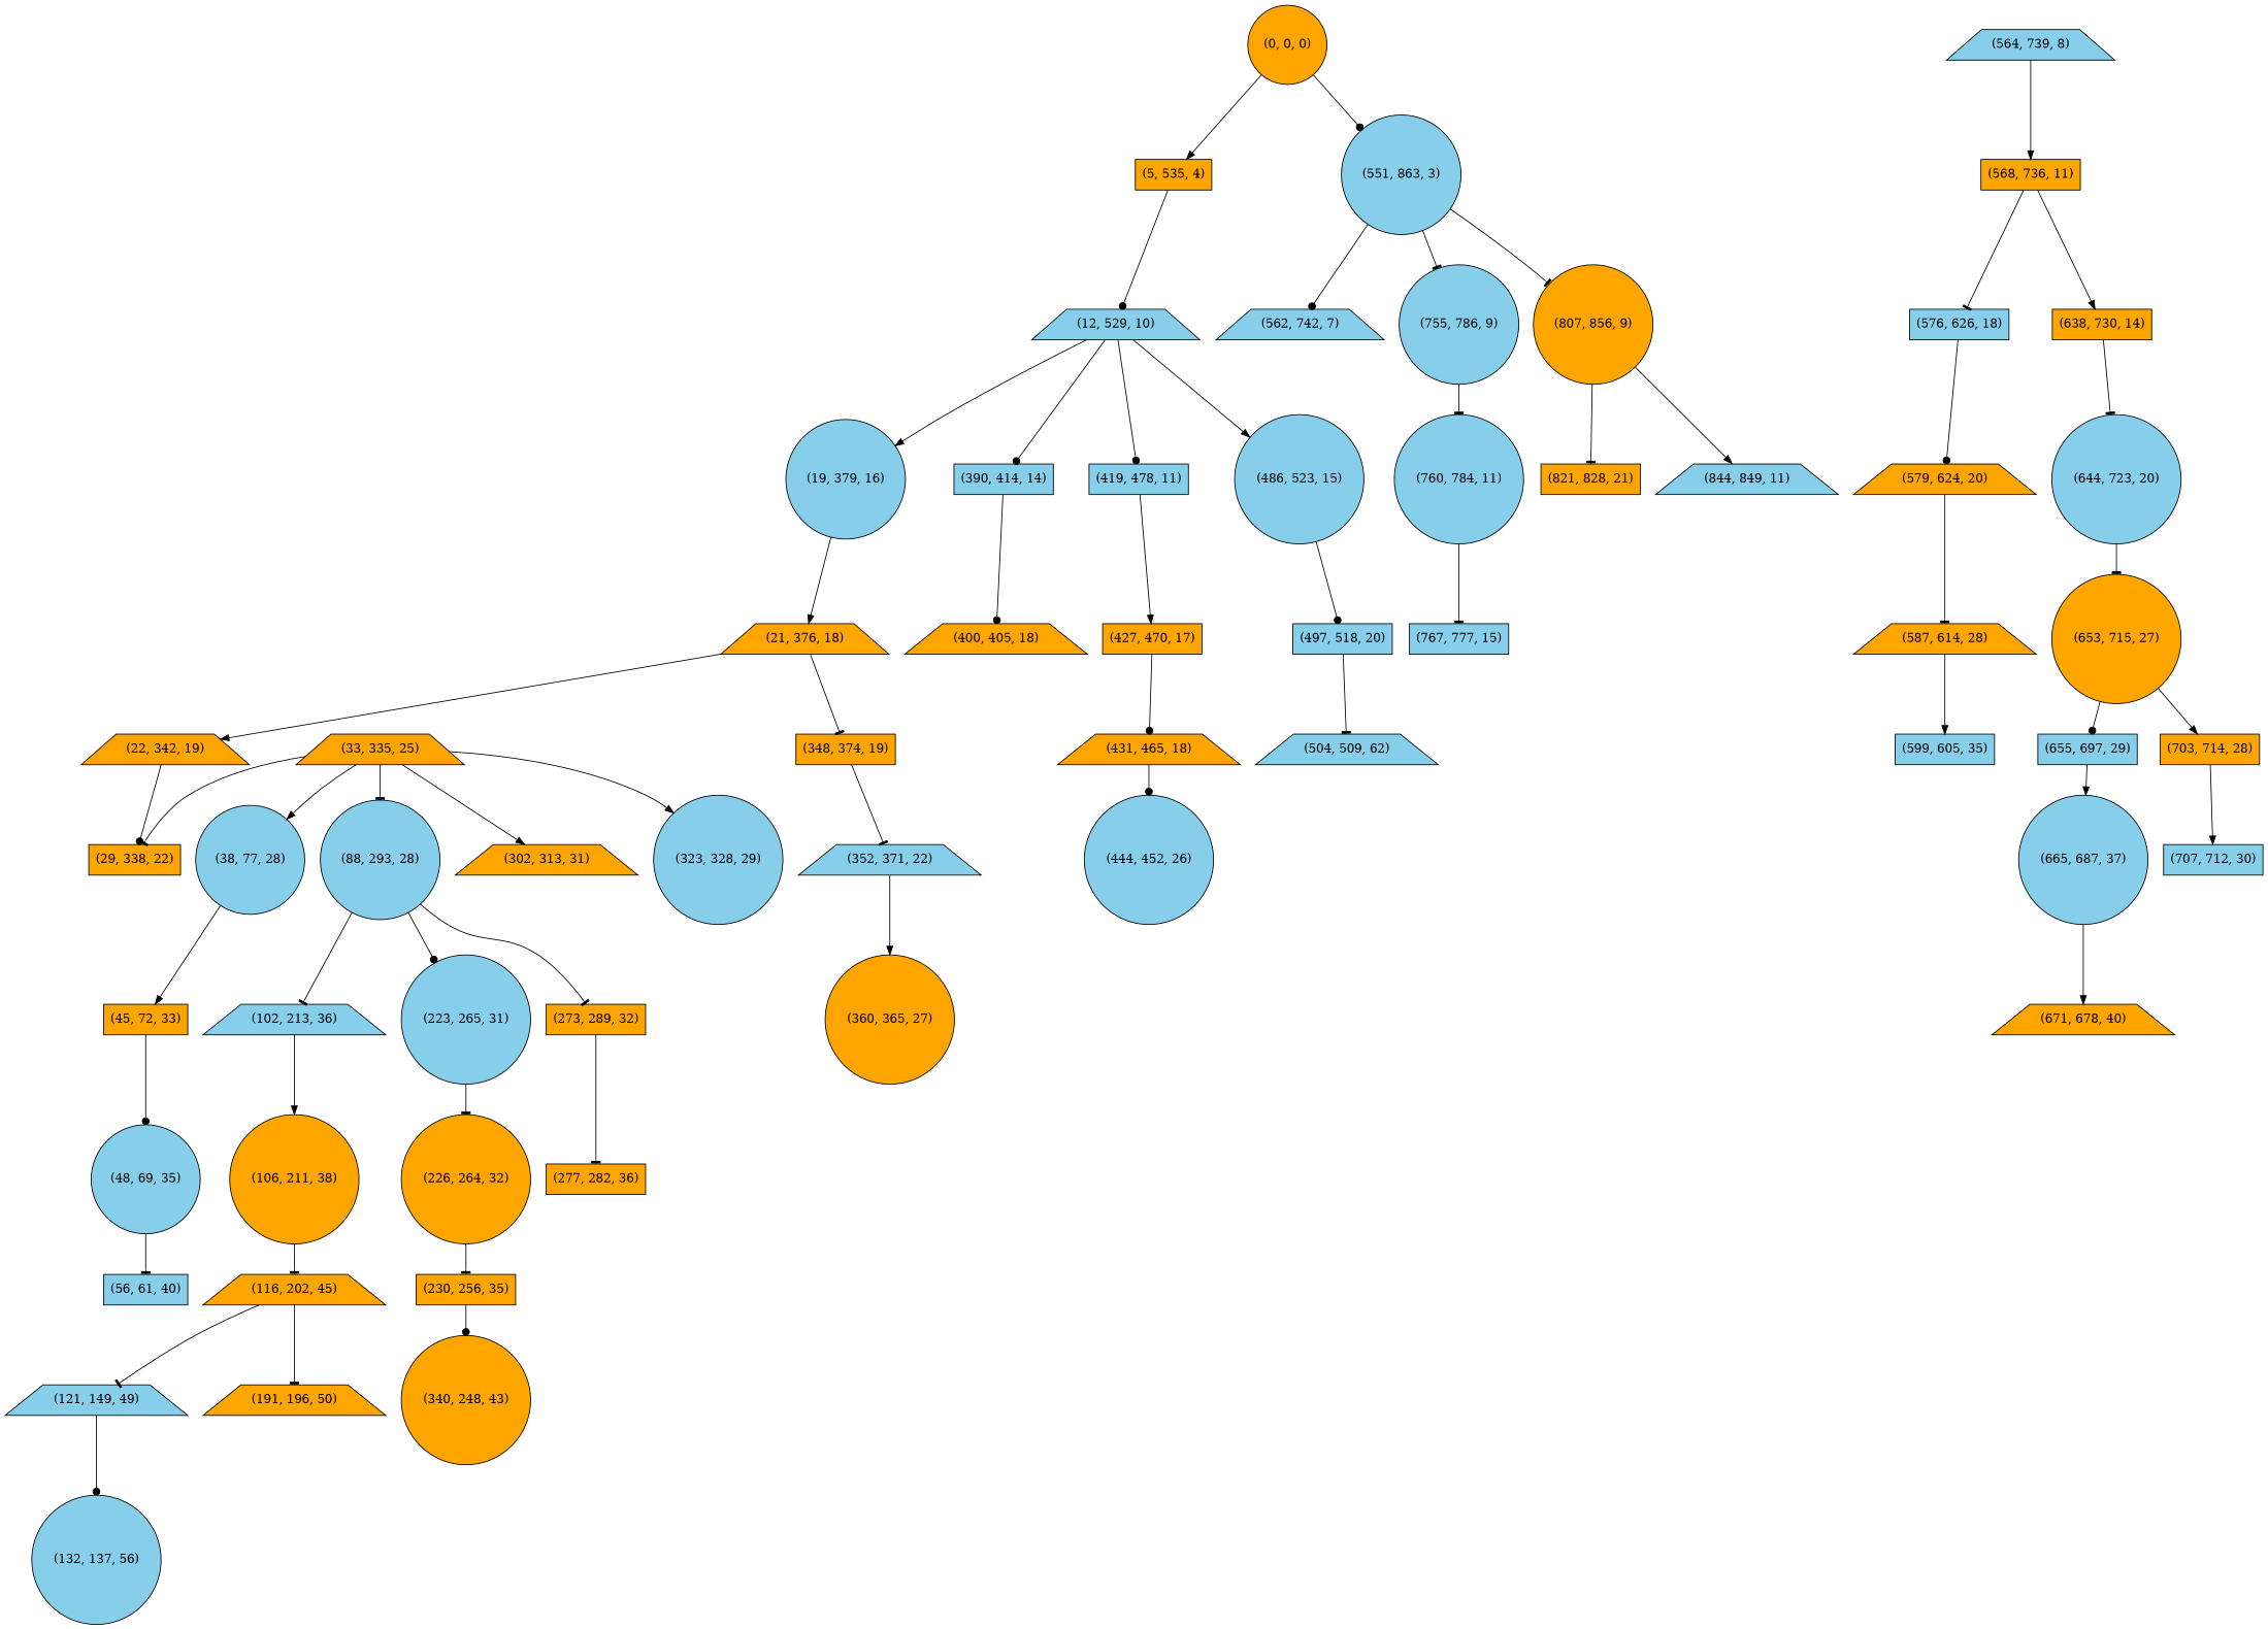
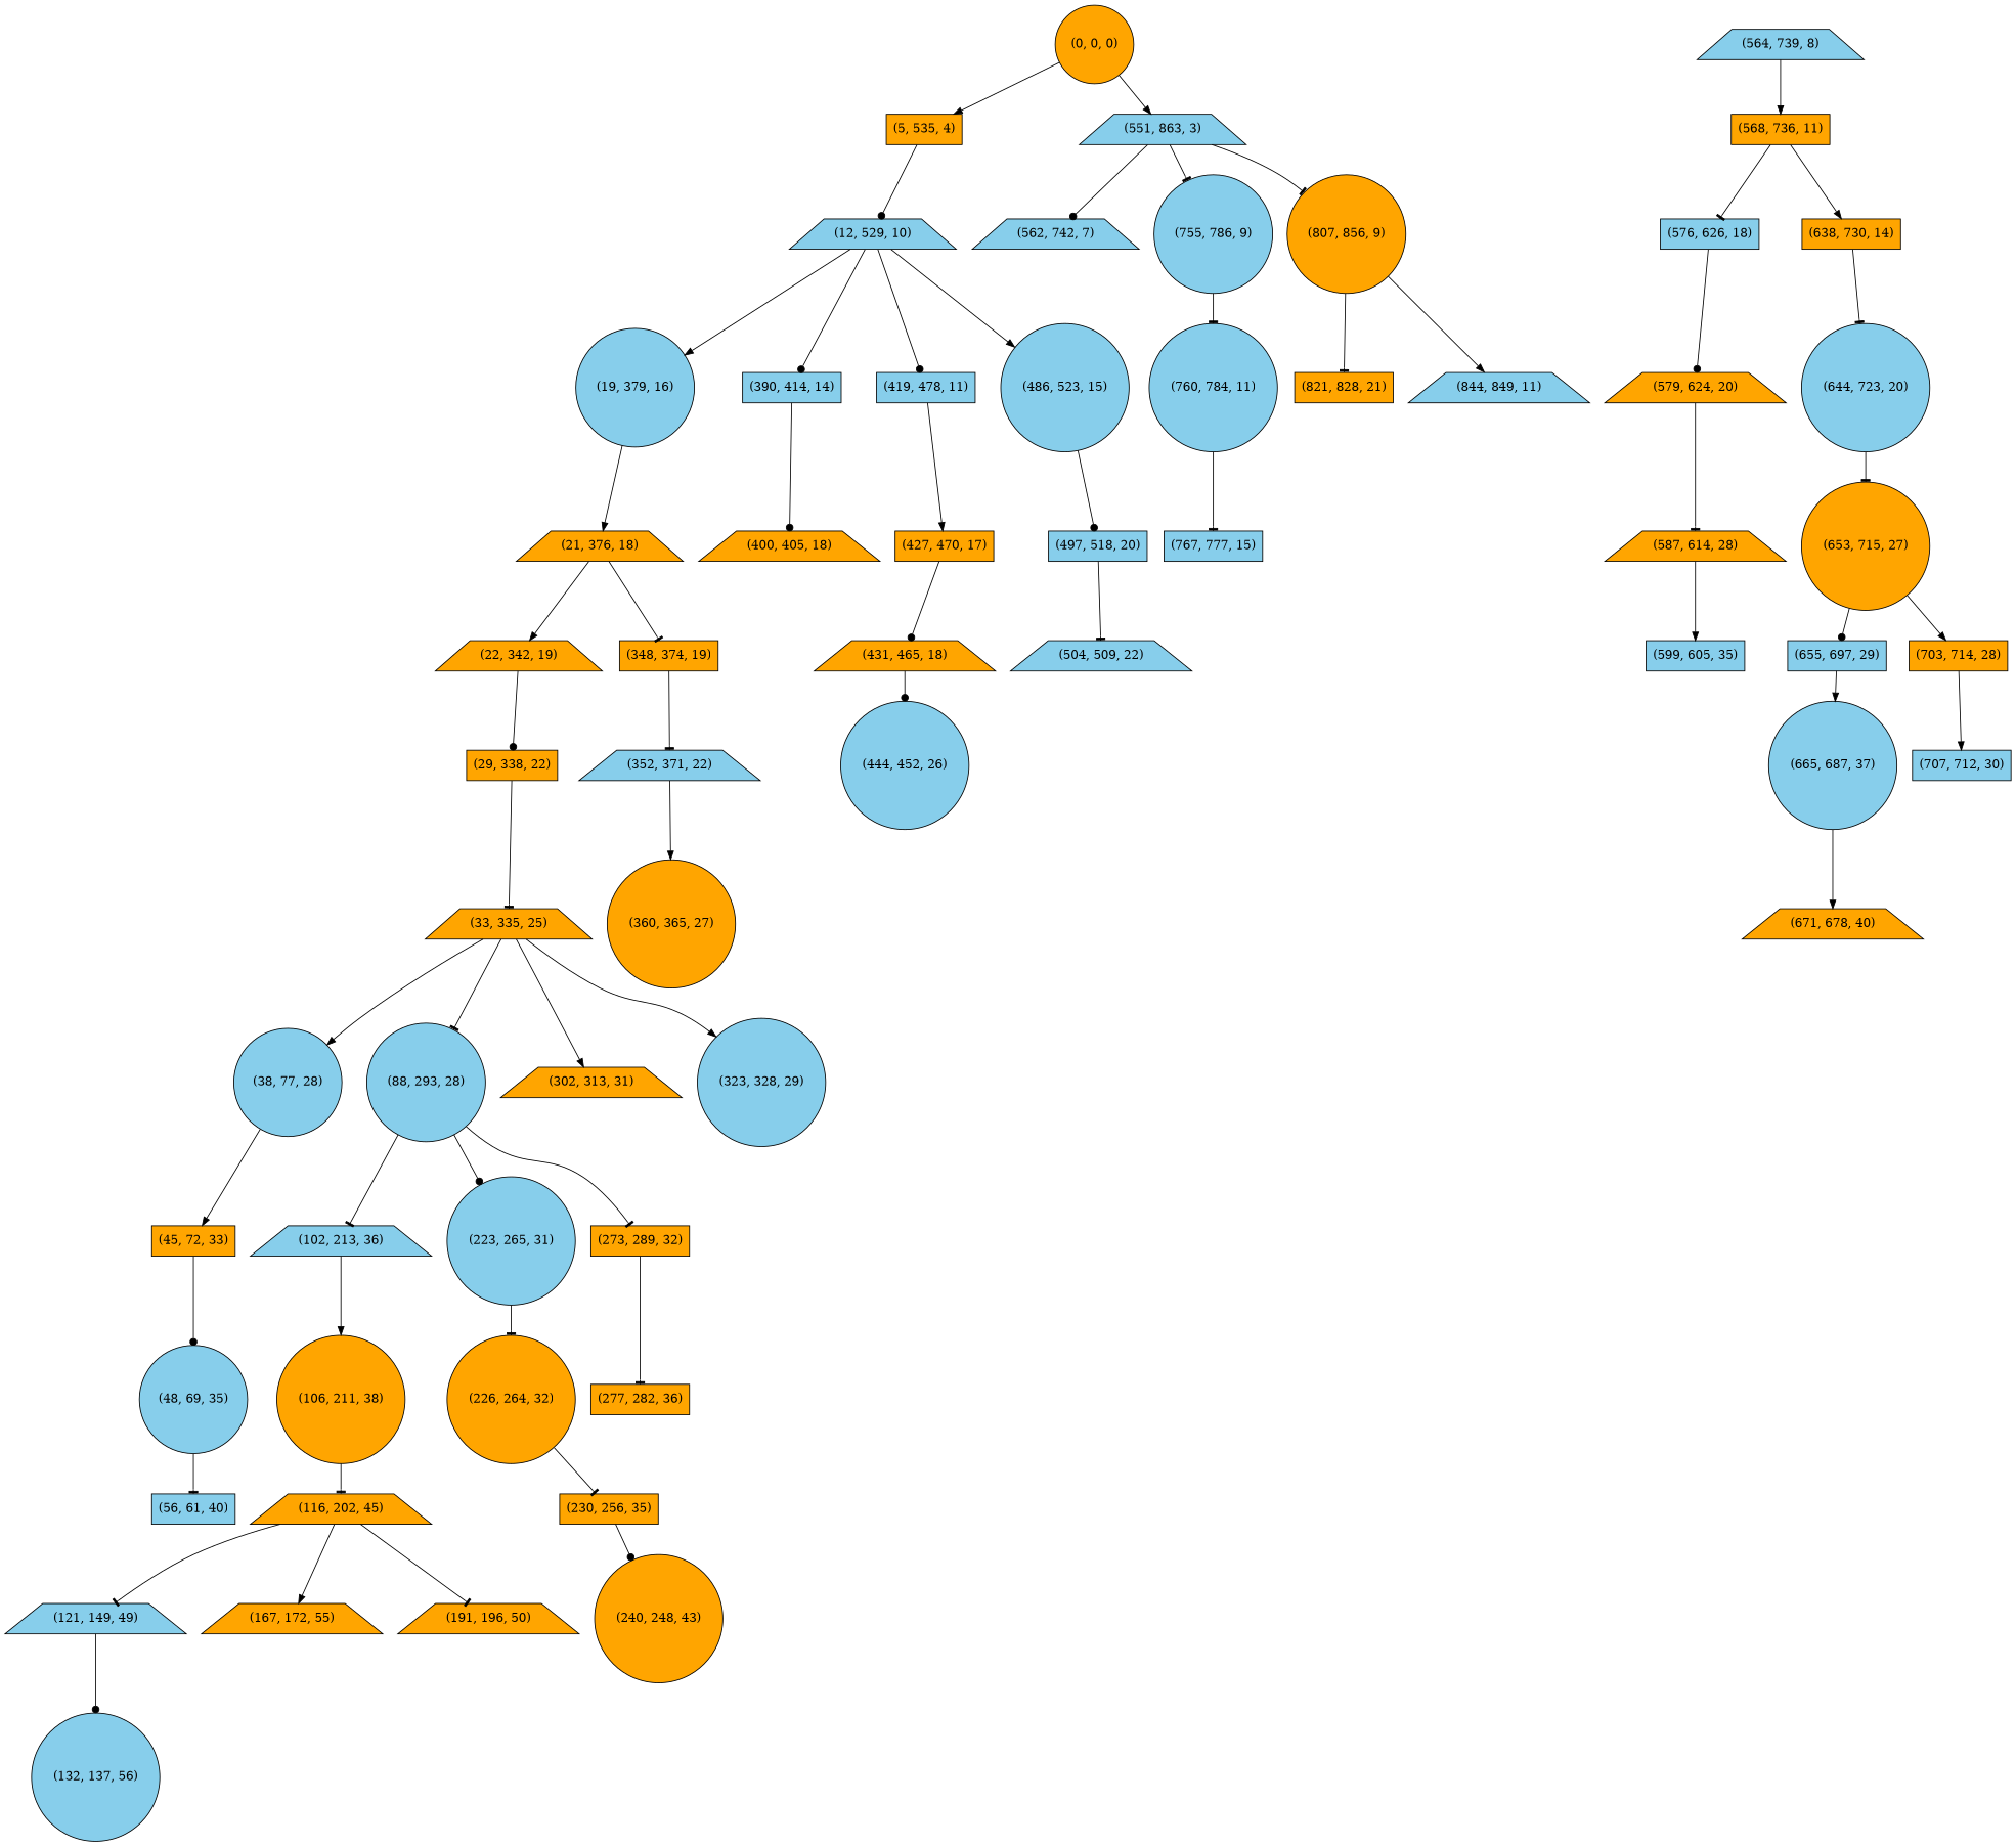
  digraph {
    node [fillcolor=orange shape=box style=filled]
    edge [arrowhead=tee]
    "(5, 535, 4)"
    "(0, 0, 0)" [shape=circle]
-   "(551, 863, 3)" [fillcolor=skyblue shape=circle]
+   "(551, 863, 3)" [fillcolor=skyblue shape=trapezium]
    "(12, 529, 10)" [fillcolor=skyblue shape=trapezium]
    "(562, 742, 7)" [fillcolor=skyblue shape=trapezium]
    "(755, 786, 9)" [fillcolor=skyblue shape=circle]
    "(807, 856, 9)" [shape=circle]
    "(19, 379, 16)" [fillcolor=skyblue shape=circle]
    "(390, 414, 14)" [fillcolor=skyblue]
    "(419, 478, 11)" [fillcolor=skyblue]
    "(486, 523, 15)" [fillcolor=skyblue shape=circle]
    "(21, 376, 18)" [shape=trapezium]
    "(400, 405, 18)" [shape=trapezium]
    "(427, 470, 17)"
    "(497, 518, 20)" [fillcolor=skyblue]
    "(22, 342, 19)" [shape=trapezium]
    "(348, 374, 19)"
    "(29, 338, 22)"
    "(352, 371, 22)" [fillcolor=skyblue shape=trapezium]
    "(33, 335, 25)" [shape=trapezium]
    "(38, 77, 28)" [fillcolor=skyblue shape=circle]
    "(88, 293, 28)" [fillcolor=skyblue shape=circle]
    "(302, 313, 31)" [shape=trapezium]
    "(323, 328, 29)" [fillcolor=skyblue shape=circle]
    "(45, 72, 33)"
    "(102, 213, 36)" [fillcolor=skyblue shape=trapezium]
    "(223, 265, 31)" [fillcolor=skyblue shape=circle]
    "(273, 289, 32)"
    "(48, 69, 35)" [fillcolor=skyblue shape=circle]
    "(56, 61, 40)" [fillcolor=skyblue]
    "(106, 211, 38)" [shape=circle]
    "(226, 264, 32)" [shape=circle]
    "(277, 282, 36)"
    "(116, 202, 45)" [shape=trapezium]
    "(121, 149, 49)" [fillcolor=skyblue shape=trapezium]
+   "(167, 172, 55)" [shape=trapezium]
    "(191, 196, 50)" [shape=trapezium]
    "(132, 137, 56)" [fillcolor=skyblue shape=circle]
    "(230, 256, 35)"
-   "(240, 248, 43)" [shape=circle label="(340, 248, 43)"]
+   "(240, 248, 43)" [shape=circle]
    "(360, 365, 27)" [shape=circle]
    "(431, 465, 18)" [shape=trapezium]
    "(444, 452, 26)" [fillcolor=skyblue shape=circle]
-   "(504, 509, 22)" [fillcolor=skyblue shape=trapezium label="(504, 509, 62)"]
+   "(504, 509, 22)" [fillcolor=skyblue shape=trapezium]
    "(760, 784, 11)" [fillcolor=skyblue shape=circle]
    "(821, 828, 21)"
    "(844, 849, 11)" [fillcolor=skyblue shape=trapezium]
    "(564, 739, 8)" [fillcolor=skyblue shape=trapezium]
    "(568, 736, 11)"
    "(576, 626, 18)" [fillcolor=skyblue]
    "(638, 730, 14)"
    "(579, 624, 20)" [shape=trapezium]
    "(644, 723, 20)" [fillcolor=skyblue shape=circle]
    "(587, 614, 28)" [shape=trapezium]
    "(599, 605, 35)" [fillcolor=skyblue]
    "(653, 715, 27)" [shape=circle]
    "(655, 697, 29)" [fillcolor=skyblue]
    "(703, 714, 28)"
    "(665, 687, 37)" [fillcolor=skyblue shape=circle]
    "(707, 712, 30)" [fillcolor=skyblue]
    "(671, 678, 40)" [shape=trapezium]
    "(767, 777, 15)" [fillcolor=skyblue]
    "(5, 535, 4)" -> "(12, 529, 10)" [arrowhead=dot]
    "(0, 0, 0)" -> "(5, 535, 4)" [arrowhead=normal]
-   "(0, 0, 0)" -> "(551, 863, 3)" [arrowhead=dot]
+   "(0, 0, 0)" -> "(551, 863, 3)" [arrowhead=normal]
    "(551, 863, 3)" -> "(562, 742, 7)" [arrowhead=dot]
    "(551, 863, 3)" -> "(755, 786, 9)"
    "(551, 863, 3)" -> "(807, 856, 9)"
    "(12, 529, 10)" -> "(19, 379, 16)" [arrowhead=normal]
    "(12, 529, 10)" -> "(390, 414, 14)" [arrowhead=dot]
    "(12, 529, 10)" -> "(419, 478, 11)" [arrowhead=dot]
    "(12, 529, 10)" -> "(486, 523, 15)" [arrowhead=normal]
    "(755, 786, 9)" -> "(760, 784, 11)"
    "(807, 856, 9)" -> "(821, 828, 21)"
    "(807, 856, 9)" -> "(844, 849, 11)" [arrowhead=normal]
    "(19, 379, 16)" -> "(21, 376, 18)" [arrowhead=normal]
    "(390, 414, 14)" -> "(400, 405, 18)" [arrowhead=dot]
    "(419, 478, 11)" -> "(427, 470, 17)" [arrowhead=normal]
    "(486, 523, 15)" -> "(497, 518, 20)" [arrowhead=dot]
    "(21, 376, 18)" -> "(22, 342, 19)" [arrowhead=normal]
    "(21, 376, 18)" -> "(348, 374, 19)"
    "(427, 470, 17)" -> "(431, 465, 18)" [arrowhead=dot]
    "(497, 518, 20)" -> "(504, 509, 22)"
    "(22, 342, 19)" -> "(29, 338, 22)" [arrowhead=dot]
    "(348, 374, 19)" -> "(352, 371, 22)"
-   "(33, 335, 25)" -> "(29, 338, 22)"
+   "(29, 338, 22)" -> "(33, 335, 25)"
    "(352, 371, 22)" -> "(360, 365, 27)" [arrowhead=normal]
    "(33, 335, 25)" -> "(38, 77, 28)" [arrowhead=normal]
    "(33, 335, 25)" -> "(88, 293, 28)"
    "(33, 335, 25)" -> "(302, 313, 31)" [arrowhead=normal]
    "(33, 335, 25)" -> "(323, 328, 29)" [arrowhead=normal]
    "(38, 77, 28)" -> "(45, 72, 33)" [arrowhead=normal]
    "(88, 293, 28)" -> "(102, 213, 36)"
    "(88, 293, 28)" -> "(223, 265, 31)" [arrowhead=dot]
    "(88, 293, 28)" -> "(273, 289, 32)"
    "(45, 72, 33)" -> "(48, 69, 35)" [arrowhead=dot]
    "(102, 213, 36)" -> "(106, 211, 38)" [arrowhead=normal]
    "(223, 265, 31)" -> "(226, 264, 32)"
    "(273, 289, 32)" -> "(277, 282, 36)"
    "(48, 69, 35)" -> "(56, 61, 40)"
    "(106, 211, 38)" -> "(116, 202, 45)"
    "(226, 264, 32)" -> "(230, 256, 35)"
    "(116, 202, 45)" -> "(121, 149, 49)"
+   "(116, 202, 45)" -> "(167, 172, 55)" [arrowhead=normal]
    "(116, 202, 45)" -> "(191, 196, 50)"
    "(121, 149, 49)" -> "(132, 137, 56)" [arrowhead=dot]
    "(230, 256, 35)" -> "(240, 248, 43)" [arrowhead=dot]
    "(431, 465, 18)" -> "(444, 452, 26)" [arrowhead=dot]
    "(760, 784, 11)" -> "(767, 777, 15)"
    "(564, 739, 8)" -> "(568, 736, 11)" [arrowhead=normal]
    "(568, 736, 11)" -> "(576, 626, 18)"
    "(568, 736, 11)" -> "(638, 730, 14)" [arrowhead=normal]
    "(576, 626, 18)" -> "(579, 624, 20)" [arrowhead=dot]
    "(638, 730, 14)" -> "(644, 723, 20)"
    "(579, 624, 20)" -> "(587, 614, 28)"
    "(644, 723, 20)" -> "(653, 715, 27)"
    "(587, 614, 28)" -> "(599, 605, 35)" [arrowhead=normal]
    "(653, 715, 27)" -> "(655, 697, 29)" [arrowhead=dot]
    "(653, 715, 27)" -> "(703, 714, 28)" [arrowhead=normal]
    "(655, 697, 29)" -> "(665, 687, 37)" [arrowhead=normal]
    "(703, 714, 28)" -> "(707, 712, 30)" [arrowhead=normal]
    "(665, 687, 37)" -> "(671, 678, 40)" [arrowhead=normal]
  }
